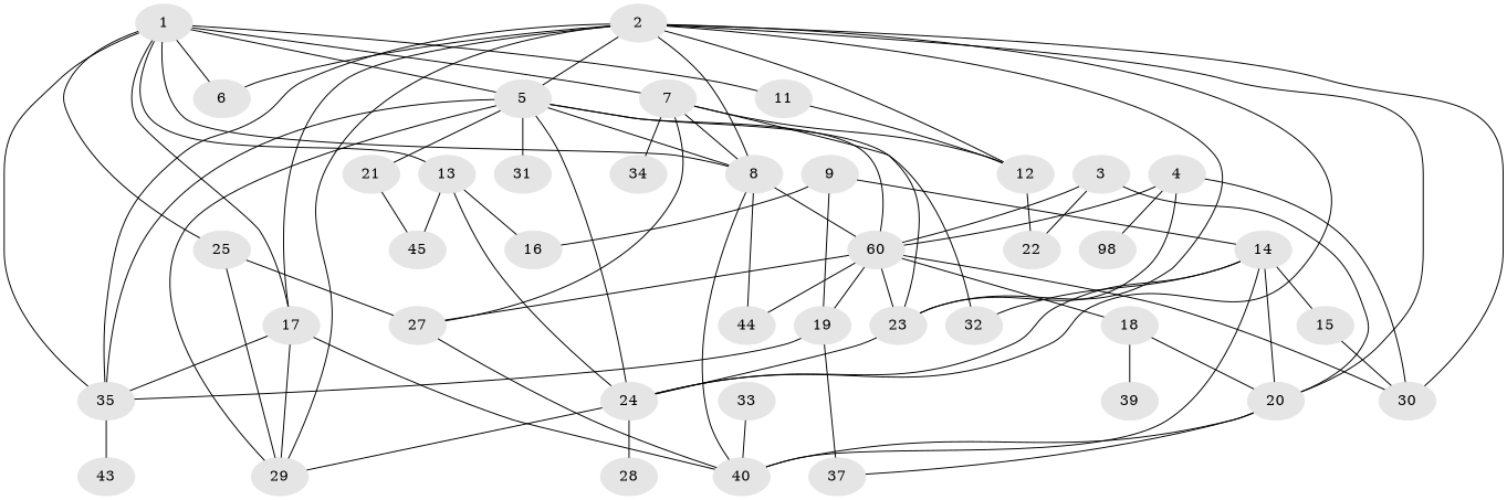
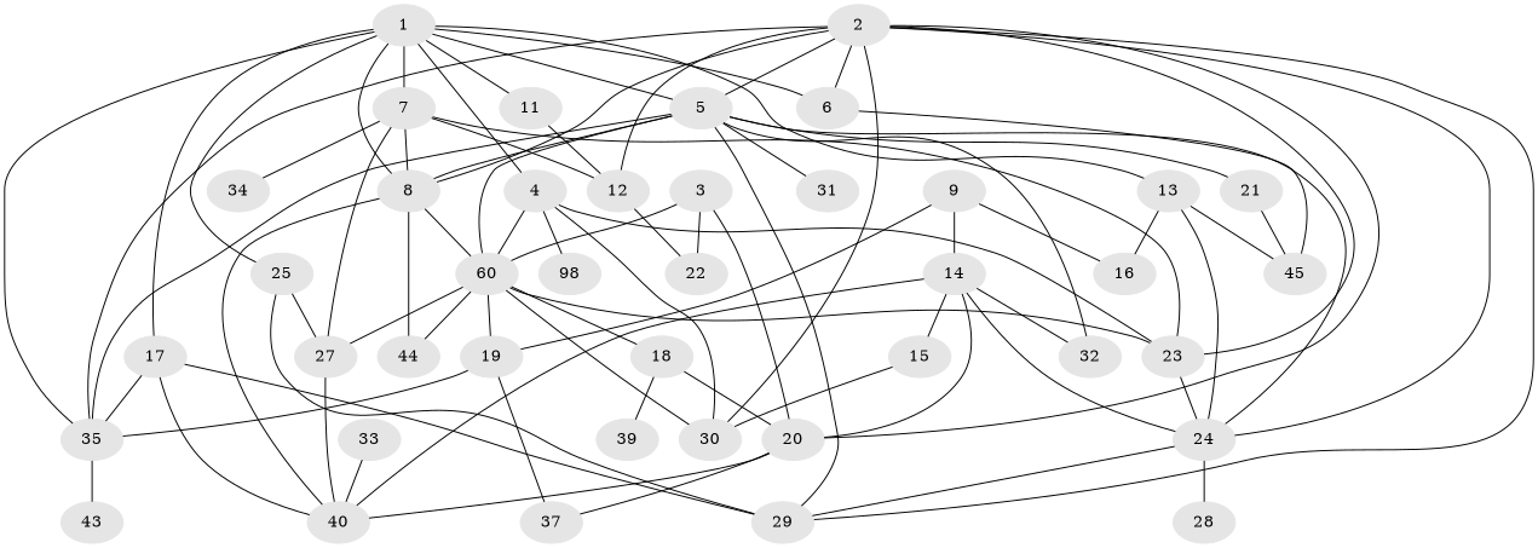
  graph {
    node [color=gray90 style=filled]
    edge [weight=1.0]
    1
    4
    5
    6
    7
    8
    11
    13
    17
    25
    35
    23
    30
    n14 [label=60]
    n15 [label=98]
    24
    29
    21
    31
    32
    45
    12
    27
    34
    40
    44
    16
    43
    2
    20
    22
    37
    28
    3
    19
    18
    9
    14
    15
    39
    33
+   1 -- 4
    1 -- 5
    1 -- 6
    1 -- 7
    1 -- 8 [weight=3.0]
    1 -- 11 [weight=3.0]
    1 -- 13
    1 -- 17
    1 -- 25
    1 -- 35 [weight=2.0]
    4 -- 23
    4 -- 30
    4 -- n14
    4 -- n15
    5 -- 8
    5 -- 35 [weight=2.0]
    5 -- n14
    5 -- 24
    5 -- 29
    5 -- 21
    5 -- 31
    5 -- 32
+   6 -- 45
    7 -- 8
    7 -- 23
    7 -- 12
    7 -- 27
    7 -- 34
    8 -- n14
    8 -- 40
    8 -- 44
    11 -- 12
    13 -- 24
    13 -- 45
    13 -- 16
    17 -- 35
    17 -- 29 [weight=2.0]
    17 -- 40 [weight=2.0]
    25 -- 29
    25 -- 27
    35 -- 43
    23 -- 24
    n14 -- 23
    n14 -- 30
    n14 -- 27
    n14 -- 44
    n14 -- 19
    n14 -- 18
    24 -- 29
    24 -- 28
    21 -- 45
    12 -- 22
    27 -- 40
    2 -- 5
    2 -- 6
    2 -- 8
-   2 -- 17 [weight=2.0]
    2 -- 35
    2 -- 23
    2 -- 30
    2 -- 24
    2 -- 29
    2 -- 12
    2 -- 20
    20 -- 40 [weight=2.0]
    20 -- 37
    3 -- n14
    3 -- 20
    3 -- 22
    19 -- 35
    19 -- 37
    18 -- 20
    18 -- 39
    9 -- 16
    9 -- 19
    9 -- 14
    14 -- 24
    14 -- 32
    14 -- 40
    14 -- 20
    14 -- 15
    15 -- 30
    33 -- 40
  }
